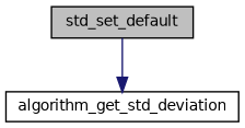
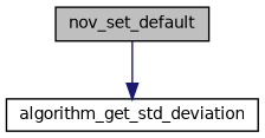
  digraph {
    rankdir=TB
    node [color=black fontname=Helvetica fontsize=10 shape=record style=filled]
-   n1 [fillcolor=grey75 fontcolor=black height=0.2 label=std_set_default width=0.4]
+   n1 [fillcolor=grey75 fontcolor=black height=0.2 label=nov_set_default width=0.4]
    n2 [fillcolor=white height=0.2 label=algorithm_get_std_deviation width=0.4]
    n1 -> n2 [color=midnightblue fontname=Helvetica fontsize=10 labelfontname=Helvetica labelfontsize=10 style=solid]
  }
